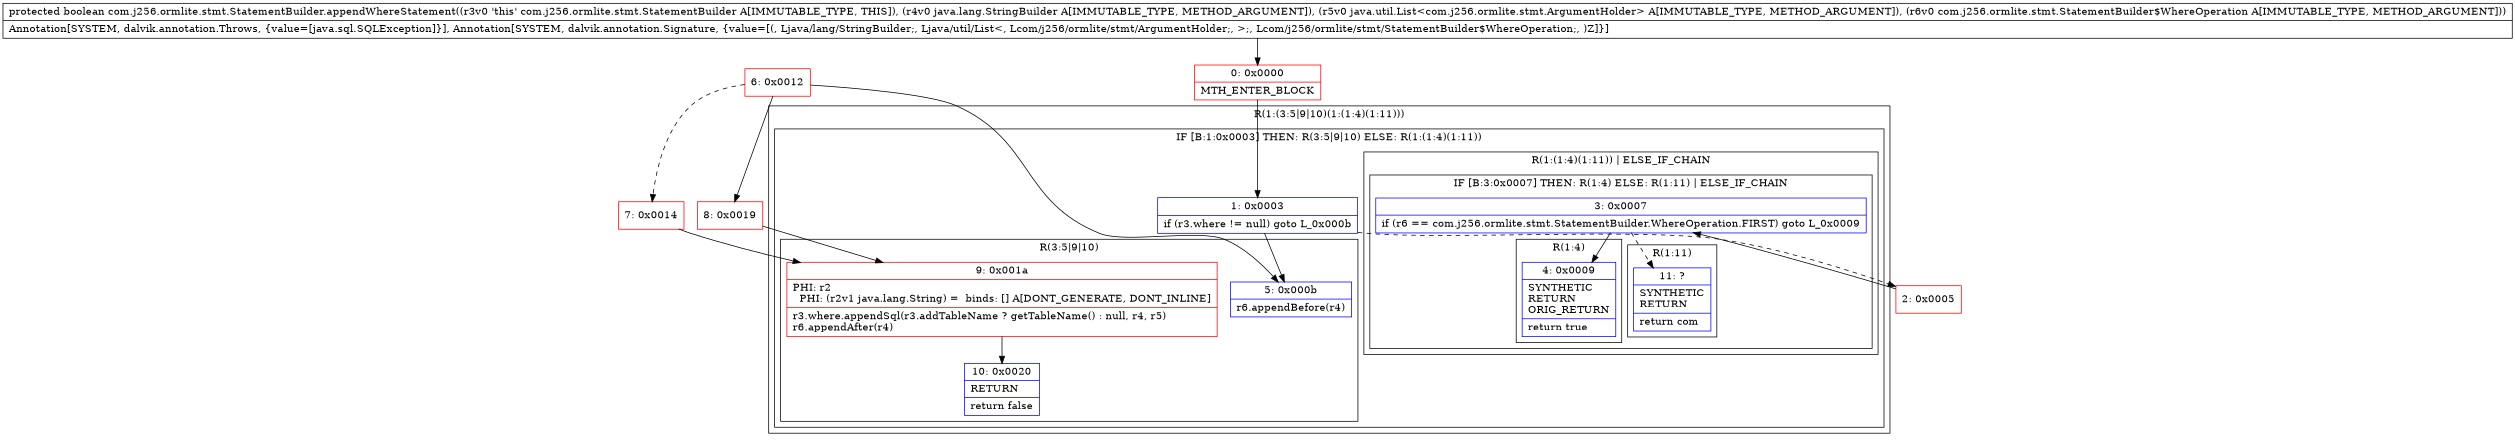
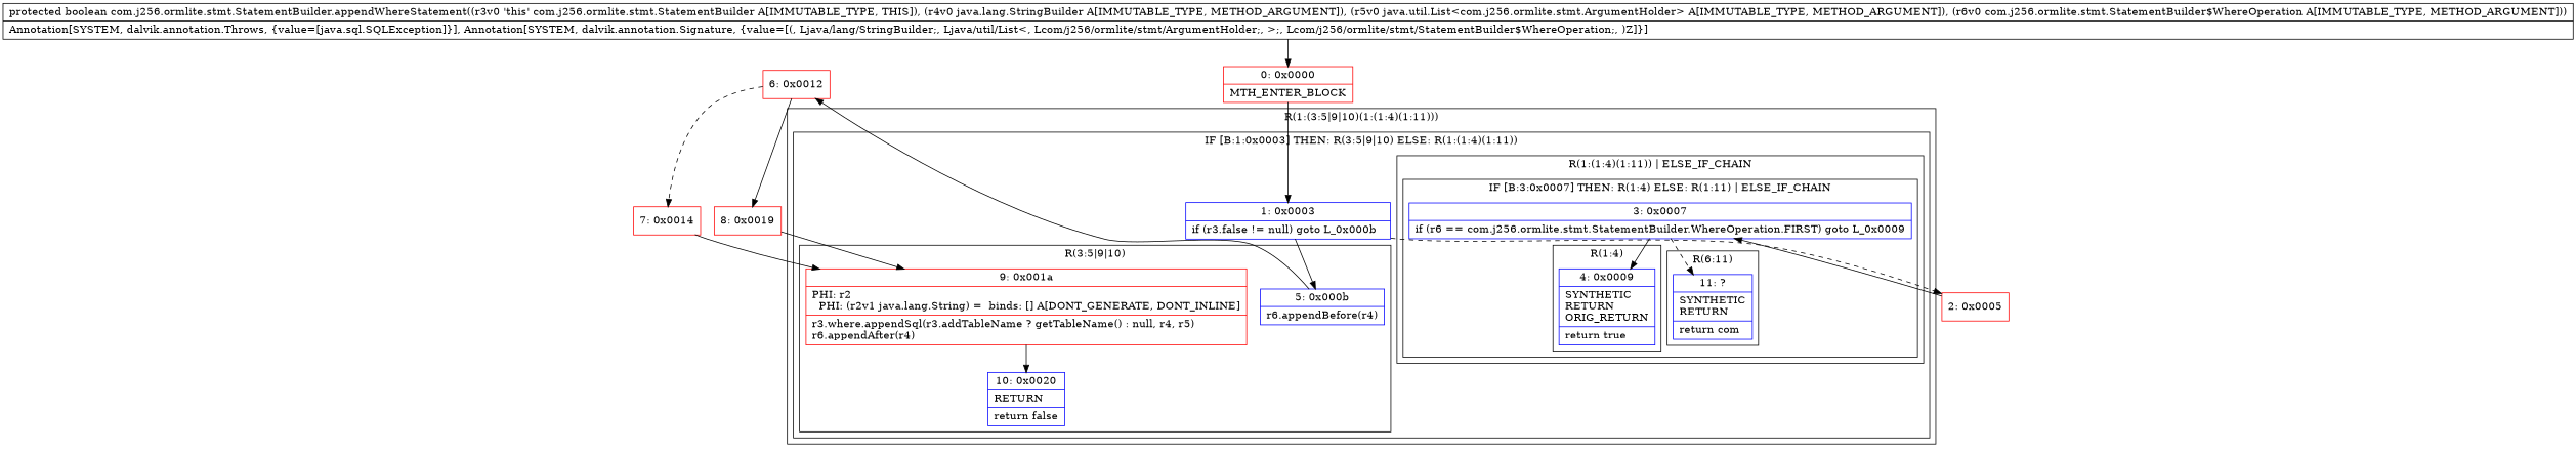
  digraph {
    node [color=blue shape=record]
    n1 [label="{5\:\ 0x000b|r6.appendBefore(r4)\l}"]
    n2 [color=red label="{9\:\ 0x001a|PHI: r2 \l  PHI: (r2v1 java.lang.String) =  binds: [] A[DONT_GENERATE, DONT_INLINE]\l|r3.where.appendSql(r3.addTableName ? getTableName() : null, r4, r5)\lr6.appendAfter(r4)\l}"]
    n3 [label="{10\:\ 0x0020|RETURN\l|return false\l}"]
    n4 [label="{4\:\ 0x0009|SYNTHETIC\lRETURN\lORIG_RETURN\l|return true\l}"]
    n5 [label="{11\:\ ?|SYNTHETIC\lRETURN\l|return com\l}"]
    n6 [label="{3\:\ 0x0007|if (r6 == com.j256.ormlite.stmt.StatementBuilder.WhereOperation.FIRST) goto L_0x0009\l}"]
-   n7 [label="{1\:\ 0x0003|if (r3.where != null) goto L_0x000b\l}"]
+   n7 [label="{1\:\ 0x0003|if (r3.false != null) goto L_0x000b\l}"]
    n8 [color=red label="{6\:\ 0x0012}"]
    n9 [color=red label="{2\:\ 0x0005}"]
    n10 [color=red label="{7\:\ 0x0014}"]
    n11 [color=red label="{8\:\ 0x0019}"]
    n12 [color=red label="{0\:\ 0x0000|MTH_ENTER_BLOCK\l}"]
    n13 [label="{protected boolean com.j256.ormlite.stmt.StatementBuilder.appendWhereStatement((r3v0 'this' com.j256.ormlite.stmt.StatementBuilder A[IMMUTABLE_TYPE, THIS]), (r4v0 java.lang.StringBuilder A[IMMUTABLE_TYPE, METHOD_ARGUMENT]), (r5v0 java.util.List\<com.j256.ormlite.stmt.ArgumentHolder\> A[IMMUTABLE_TYPE, METHOD_ARGUMENT]), (r6v0 com.j256.ormlite.stmt.StatementBuilder$WhereOperation A[IMMUTABLE_TYPE, METHOD_ARGUMENT]))  | Annotation[SYSTEM, dalvik.annotation.Throws, \{value=[java.sql.SQLException]\}], Annotation[SYSTEM, dalvik.annotation.Signature, \{value=[(, Ljava\/lang\/StringBuilder;, Ljava\/util\/List\<, Lcom\/j256\/ormlite\/stmt\/ArgumentHolder;, \>;, Lcom\/j256\/ormlite\/stmt\/StatementBuilder$WhereOperation;, )Z]\}]\l}" color=""]
    subgraph cluster_1 {
      label="R(1:(3:5|9|10)(1:(1:4)(1:11)))"
      subgraph cluster_2 {
        label="IF [B:1:0x0003] THEN: R(3:5|9|10) ELSE: R(1:(1:4)(1:11))"
        n7
        subgraph cluster_3 {
          label="R(3:5|9|10)"
          n1
          n2
          n3
        }
        subgraph cluster_4 {
          label="R(1:(1:4)(1:11)) | ELSE_IF_CHAIN\l"
          subgraph cluster_5 {
            label="IF [B:3:0x0007] THEN: R(1:4) ELSE: R(1:11) | ELSE_IF_CHAIN\l"
            n6
            subgraph cluster_6 {
              label="R(1:4)"
              n4
            }
            subgraph cluster_7 {
-             label="R(1:11)"
+             label="R(6:11)"
              n5
            }
          }
        }
      }
    }
-   n8 -> n1
+   n1 -> n8
    n2 -> n3
    n6 -> n4
    n6 -> n5 [style=dashed]
    n7 -> n1
    n7 -> n9 [style=dashed]
    n8 -> n10 [style=dashed]
    n8 -> n11
    n9 -> n6
    n10 -> n2
    n11 -> n2
    n12 -> n7
    n13 -> n12
  }
